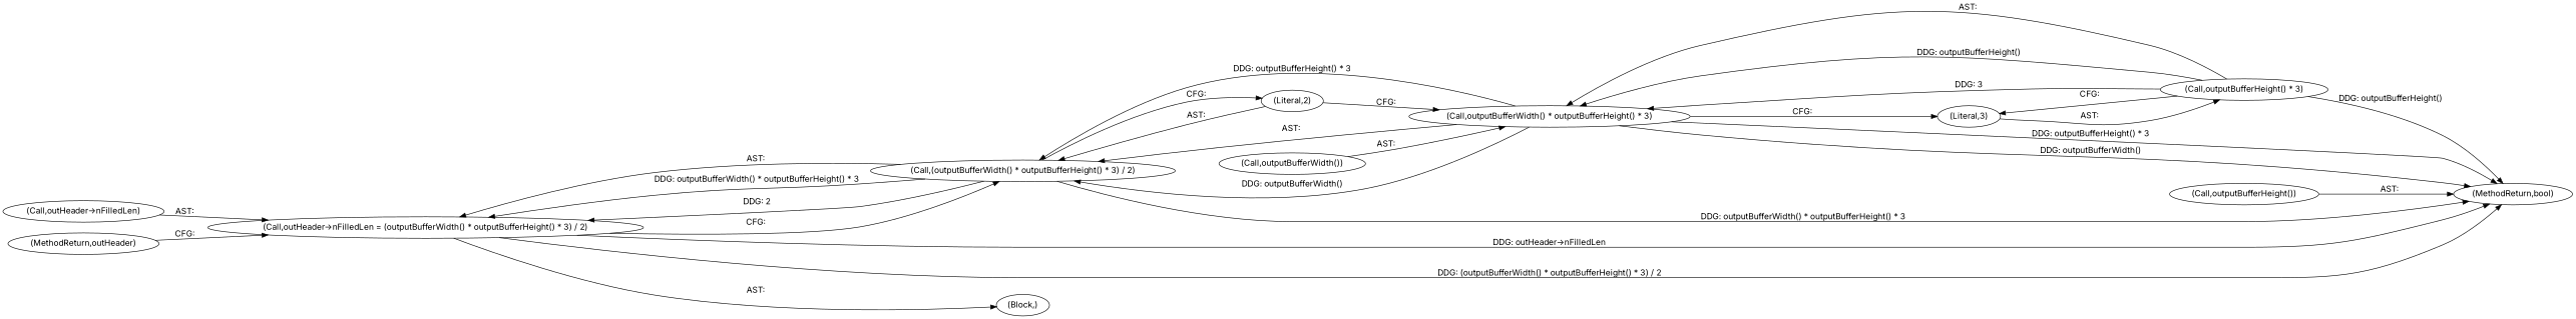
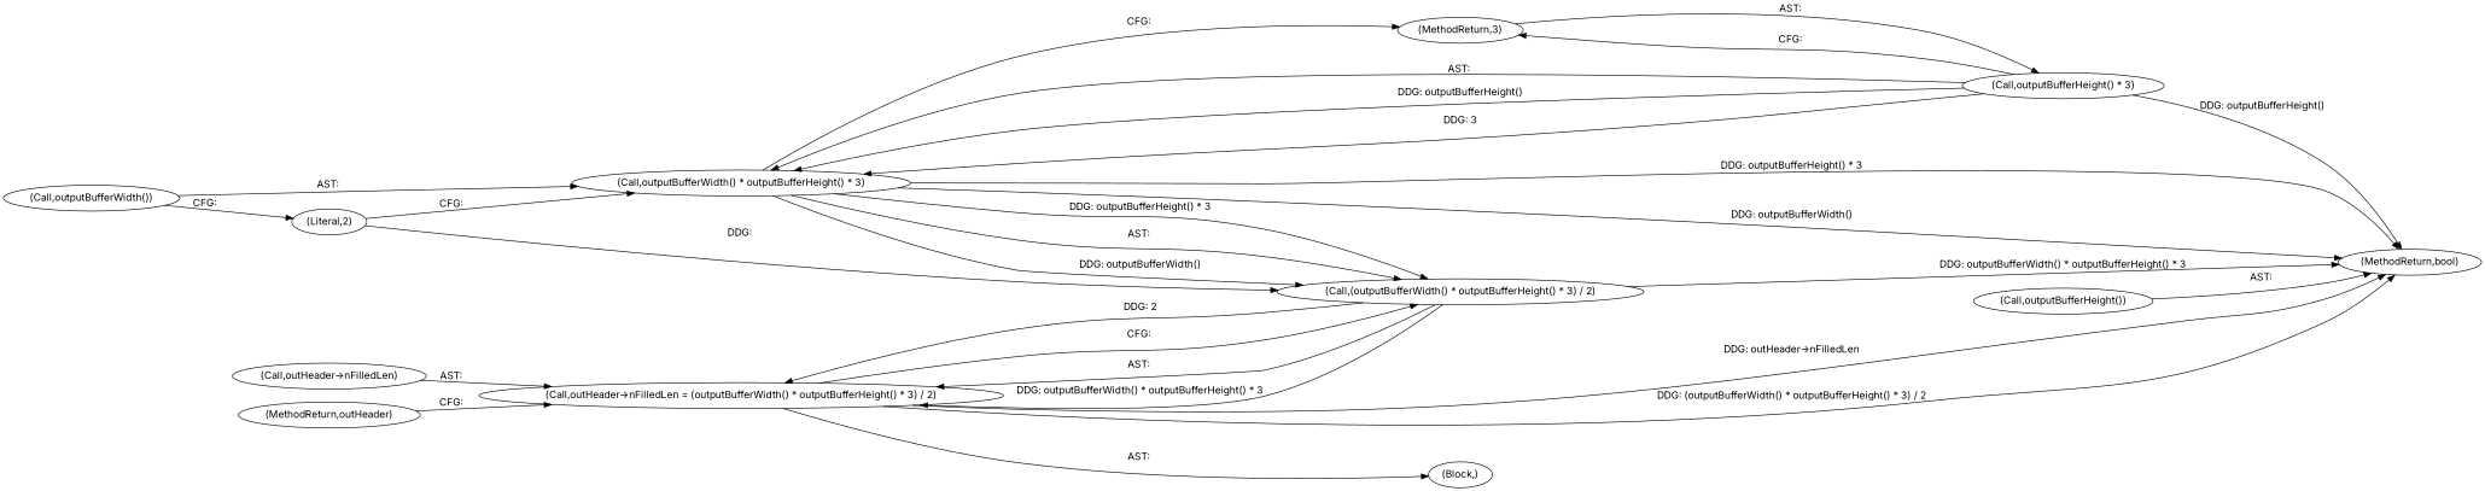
  digraph {
    fontname=Inter
    rankdir=LR
    node [fontname=Inter]
    edge [fontname=Inter]
    n1 [label="(Call,outHeader->nFilledLen = (outputBufferWidth() * outputBufferHeight() * 3) / 2)"]
    n2 [label="(Call,(outputBufferWidth() * outputBufferHeight() * 3) / 2)"]
    n3 [label="(MethodReturn,bool)"]
    n4 [label="(Block,)"]
    n5 [label="(Literal,2)"]
    n6 [label="(Call,outputBufferWidth() * outputBufferHeight() * 3)"]
-   n7 [label="(Literal,3)"]
+   n7 [label="(MethodReturn,3)"]
    n8 [label="(Call,outputBufferHeight() * 3)"]
    n9 [label="(Call,outHeader->nFilledLen)"]
    n10 [label="(Call,outputBufferHeight())"]
    n11 [label="(Call,outputBufferWidth())"]
    n12 [label="(MethodReturn,outHeader)"]
    n1 -> n2 [label="CFG: "]
    n1 -> n3 [label="DDG: outHeader->nFilledLen"]
    n1 -> n3 [label="DDG: (outputBufferWidth() * outputBufferHeight() * 3) / 2"]
    n1 -> n4 [label="AST: "]
    n2 -> n1 [label="AST: "]
    n2 -> n1 [label="DDG: outputBufferWidth() * outputBufferHeight() * 3"]
    n2 -> n1 [label="DDG: 2"]
    n2 -> n3 [label="DDG: outputBufferWidth() * outputBufferHeight() * 3"]
-   n2 -> n5 [label="CFG: "]
-   n5 -> n2 [label="AST: "]
+   n11 -> n5 [label="CFG: "]
+   n5 -> n2 [label="DDG: "]
    n5 -> n6 [label="CFG: "]
    n6 -> n2 [label="AST: "]
    n6 -> n2 [label="DDG: outputBufferWidth()"]
    n6 -> n2 [label="DDG: outputBufferHeight() * 3"]
    n6 -> n3 [label="DDG: outputBufferHeight() * 3"]
    n6 -> n3 [label="DDG: outputBufferWidth()"]
    n6 -> n7 [label="CFG: "]
    n7 -> n8 [label="AST: "]
    n8 -> n3 [label="DDG: outputBufferHeight()"]
    n8 -> n6 [label="AST: "]
    n8 -> n6 [label="DDG: outputBufferHeight()"]
    n8 -> n6 [label="DDG: 3"]
    n8 -> n7 [label="CFG: "]
    n9 -> n1 [label="AST: "]
    n10 -> n3 [label="AST: "]
    n11 -> n6 [label="AST: "]
    n12 -> n1 [label="CFG: "]
  }
